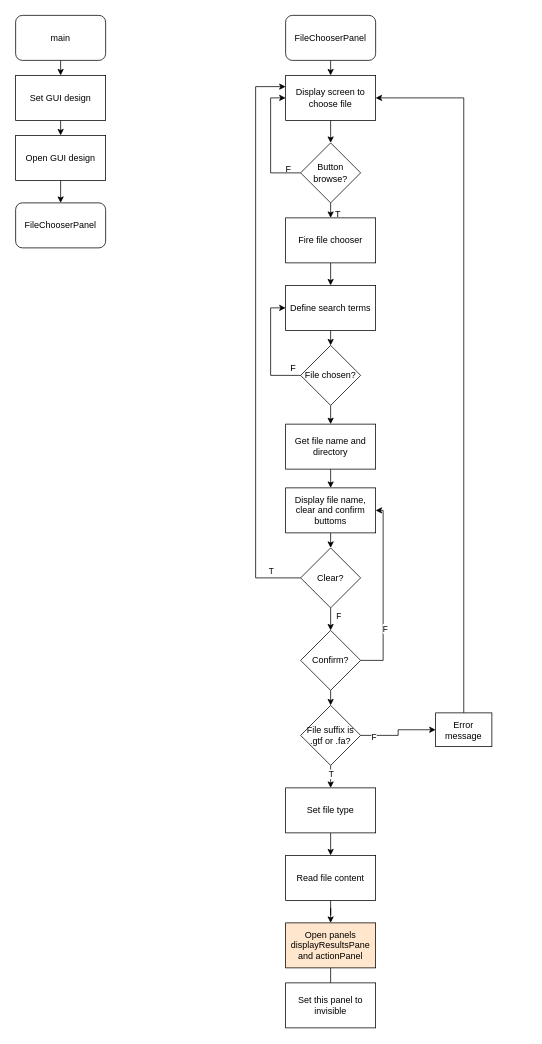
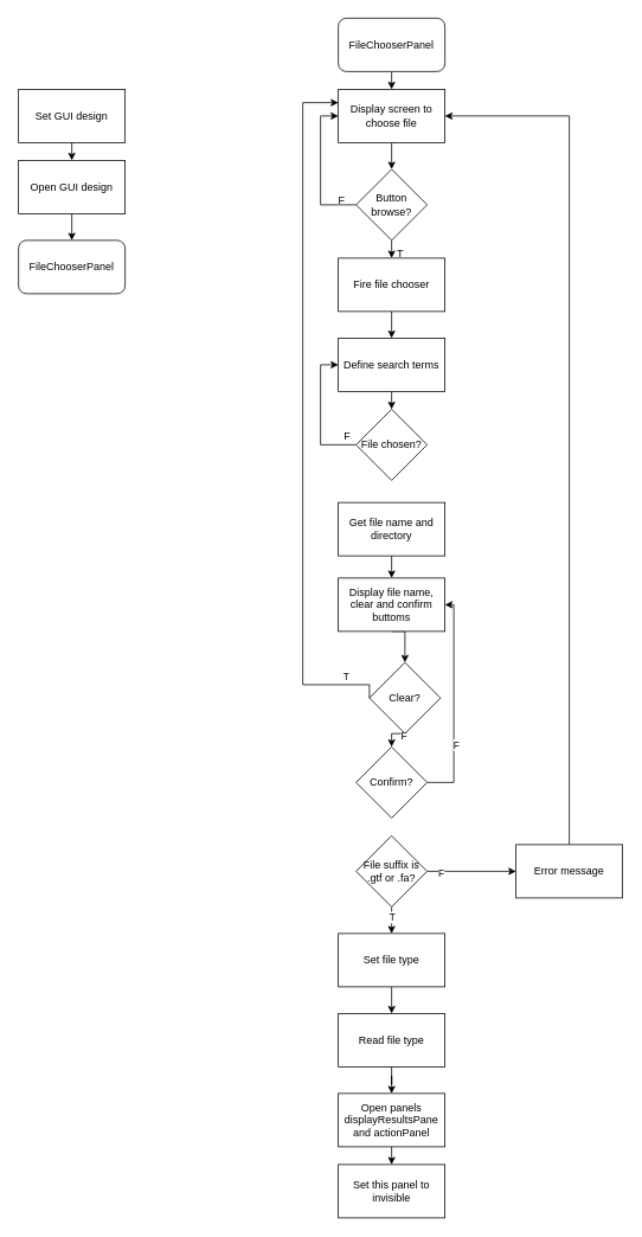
  <mxCell id="0" />
  <mxCell id="1" parent="0" />
- <mxCell id="2" style="edgeStyle=orthogonalEdgeStyle;rounded=0;orthogonalLoop=1;jettySize=auto;html=1;exitX=0.5;exitY=1;exitDx=0;exitDy=0;entryX=0.5;entryY=0;entryDx=0;entryDy=0;" edge="1" parent="1" source="3" target="5"><mxGeometry relative="1" as="geometry" /></mxCell>
- <mxCell id="3" value="main" style="rounded=1;whiteSpace=wrap;html=1;" vertex="1" parent="1"><mxGeometry x="20" y="20" width="120" height="60" as="geometry" /></mxCell>
  <mxCell id="4" style="edgeStyle=orthogonalEdgeStyle;rounded=0;orthogonalLoop=1;jettySize=auto;html=1;exitX=0.5;exitY=1;exitDx=0;exitDy=0;entryX=0.5;entryY=0;entryDx=0;entryDy=0;" edge="1" parent="1" source="5" target="7"><mxGeometry relative="1" as="geometry" /></mxCell>
  <mxCell id="5" value="Set GUI design" style="rounded=0;whiteSpace=wrap;html=1;" vertex="1" parent="1"><mxGeometry x="20" y="100" width="120" height="60" as="geometry" /></mxCell>
  <mxCell id="6" style="edgeStyle=orthogonalEdgeStyle;rounded=0;orthogonalLoop=1;jettySize=auto;html=1;exitX=0.5;exitY=1;exitDx=0;exitDy=0;entryX=0.5;entryY=0;entryDx=0;entryDy=0;" edge="1" parent="1" source="7" target="8"><mxGeometry relative="1" as="geometry" /></mxCell>
  <mxCell id="7" value="Open GUI design" style="rounded=0;whiteSpace=wrap;html=1;" vertex="1" parent="1"><mxGeometry x="20" y="180" width="120" height="60" as="geometry" /></mxCell>
  <mxCell id="8" value="FileChooserPanel" style="rounded=1;whiteSpace=wrap;html=1;" vertex="1" parent="1"><mxGeometry x="20" y="270" width="120" height="60" as="geometry" /></mxCell>
  <mxCell id="9" style="edgeStyle=orthogonalEdgeStyle;rounded=0;orthogonalLoop=1;jettySize=auto;html=1;exitX=0.5;exitY=1;exitDx=0;exitDy=0;entryX=0.5;entryY=0;entryDx=0;entryDy=0;" edge="1" parent="1" source="10" target="12"><mxGeometry relative="1" as="geometry" /></mxCell>
  <mxCell id="10" value="FileChooserPanel" style="rounded=1;whiteSpace=wrap;html=1;" vertex="1" parent="1"><mxGeometry x="380" y="20" width="120" height="60" as="geometry" /></mxCell>
  <mxCell id="11" style="edgeStyle=orthogonalEdgeStyle;rounded=0;orthogonalLoop=1;jettySize=auto;html=1;exitX=0.5;exitY=1;exitDx=0;exitDy=0;entryX=0.5;entryY=0;entryDx=0;entryDy=0;" edge="1" parent="1" source="12" target="15"><mxGeometry relative="1" as="geometry" /></mxCell>
  <mxCell id="12" value="Display screen to choose file" style="rounded=0;whiteSpace=wrap;html=1;" vertex="1" parent="1"><mxGeometry x="380" y="100" width="120" height="60" as="geometry" /></mxCell>
  <mxCell id="13" style="edgeStyle=orthogonalEdgeStyle;rounded=0;orthogonalLoop=1;jettySize=auto;html=1;exitX=0;exitY=0.5;exitDx=0;exitDy=0;entryX=0;entryY=0.5;entryDx=0;entryDy=0;" edge="1" parent="1" source="15" target="12"><mxGeometry relative="1" as="geometry" /></mxCell>
  <mxCell id="14" style="edgeStyle=orthogonalEdgeStyle;rounded=0;orthogonalLoop=1;jettySize=auto;html=1;exitX=0.5;exitY=1;exitDx=0;exitDy=0;entryX=0.5;entryY=0;entryDx=0;entryDy=0;" edge="1" parent="1" source="15" target="18"><mxGeometry relative="1" as="geometry" /></mxCell>
  <mxCell id="15" value="Button browse?" style="rhombus;whiteSpace=wrap;html=1;" vertex="1" parent="1"><mxGeometry x="400" y="190" width="80" height="80" as="geometry" /></mxCell>
  <mxCell id="16" value="F" style="text;html=1;strokeColor=none;fillColor=none;align=center;verticalAlign=middle;whiteSpace=wrap;rounded=0;" vertex="1" parent="1"><mxGeometry x="354" y="210" width="60" height="30" as="geometry" /></mxCell>
  <mxCell id="17" style="edgeStyle=orthogonalEdgeStyle;rounded=0;orthogonalLoop=1;jettySize=auto;html=1;exitX=0.5;exitY=1;exitDx=0;exitDy=0;entryX=0.5;entryY=0;entryDx=0;entryDy=0;" edge="1" parent="1" source="18" target="21"><mxGeometry relative="1" as="geometry" /></mxCell>
  <mxCell id="18" value="Fire file chooser" style="rounded=0;whiteSpace=wrap;html=1;" vertex="1" parent="1"><mxGeometry x="380" y="290" width="120" height="60" as="geometry" /></mxCell>
  <mxCell id="19" value="T" style="text;html=1;strokeColor=none;fillColor=none;align=center;verticalAlign=middle;whiteSpace=wrap;rounded=0;" vertex="1" parent="1"><mxGeometry x="420" y="270" width="60" height="30" as="geometry" /></mxCell>
  <mxCell id="20" style="edgeStyle=orthogonalEdgeStyle;rounded=0;orthogonalLoop=1;jettySize=auto;html=1;exitX=0.5;exitY=1;exitDx=0;exitDy=0;entryX=0.5;entryY=0;entryDx=0;entryDy=0;" edge="1" parent="1" source="21" target="24"><mxGeometry relative="1" as="geometry" /></mxCell>
  <mxCell id="21" value="Define search terms" style="rounded=0;whiteSpace=wrap;html=1;" vertex="1" parent="1"><mxGeometry x="380" y="380" width="120" height="60" as="geometry" /></mxCell>
  <mxCell id="22" style="edgeStyle=orthogonalEdgeStyle;rounded=0;orthogonalLoop=1;jettySize=auto;html=1;exitX=0;exitY=0.5;exitDx=0;exitDy=0;entryX=0;entryY=0.5;entryDx=0;entryDy=0;" edge="1" parent="1" source="24" target="21"><mxGeometry relative="1" as="geometry" /></mxCell>
- <mxCell id="23" style="edgeStyle=orthogonalEdgeStyle;rounded=0;orthogonalLoop=1;jettySize=auto;html=1;exitX=0.5;exitY=1;exitDx=0;exitDy=0;entryX=0.5;entryY=0;entryDx=0;entryDy=0;" edge="1" parent="1" source="24" target="27"><mxGeometry relative="1" as="geometry" /></mxCell>
  <mxCell id="24" value="File chosen?" style="rhombus;whiteSpace=wrap;html=1;" vertex="1" parent="1"><mxGeometry x="400" y="460" width="80" height="80" as="geometry" /></mxCell>
  <mxCell id="25" value="F" style="text;html=1;align=center;verticalAlign=middle;resizable=0;points=[];autosize=1;strokeColor=none;fillColor=none;" vertex="1" parent="1"><mxGeometry x="375" y="475" width="30" height="30" as="geometry" /></mxCell>
  <mxCell id="26" style="edgeStyle=orthogonalEdgeStyle;rounded=0;orthogonalLoop=1;jettySize=auto;html=1;exitX=0.5;exitY=1;exitDx=0;exitDy=0;entryX=0.5;entryY=0;entryDx=0;entryDy=0;" edge="1" parent="1" source="27" target="29"><mxGeometry relative="1" as="geometry" /></mxCell>
  <mxCell id="27" value="Get file name and directory" style="rounded=0;whiteSpace=wrap;html=1;" vertex="1" parent="1"><mxGeometry x="380" y="565" width="120" height="60" as="geometry" /></mxCell>
  <mxCell id="28" style="edgeStyle=orthogonalEdgeStyle;rounded=0;orthogonalLoop=1;jettySize=auto;html=1;exitX=0.5;exitY=1;exitDx=0;exitDy=0;entryX=0.5;entryY=0;entryDx=0;entryDy=0;" edge="1" parent="1" source="29" target="34"><mxGeometry relative="1" as="geometry" /></mxCell>
  <mxCell id="29" value="Display file name, clear and confirm buttoms" style="rounded=0;whiteSpace=wrap;html=1;" vertex="1" parent="1"><mxGeometry x="380" y="650" width="120" height="60" as="geometry" /></mxCell>
  <mxCell id="30" style="edgeStyle=orthogonalEdgeStyle;rounded=0;orthogonalLoop=1;jettySize=auto;html=1;exitX=0;exitY=0.5;exitDx=0;exitDy=0;entryX=0;entryY=0.25;entryDx=0;entryDy=0;" edge="1" parent="1" source="34" target="12"><mxGeometry relative="1" as="geometry"><mxPoint x="340" y="310" as="targetPoint" /><Array as="points"><mxPoint x="340" y="770" /><mxPoint x="340" y="115" /></Array></mxGeometry></mxCell>
  <mxCell id="31" value="T" style="edgeLabel;html=1;align=center;verticalAlign=middle;resizable=0;points=[];" vertex="1" connectable="0" parent="30"><mxGeometry x="-0.894" y="3" relative="1" as="geometry"><mxPoint y="-13" as="offset" /></mxGeometry></mxCell>
  <mxCell id="32" style="edgeStyle=orthogonalEdgeStyle;rounded=0;orthogonalLoop=1;jettySize=auto;html=1;exitX=0.5;exitY=1;exitDx=0;exitDy=0;entryX=0.5;entryY=0;entryDx=0;entryDy=0;" edge="1" parent="1" source="34" target="38"><mxGeometry relative="1" as="geometry" /></mxCell>
  <mxCell id="33" value="F" style="edgeLabel;html=1;align=center;verticalAlign=middle;resizable=0;points=[];" vertex="1" connectable="0" parent="32"><mxGeometry x="-0.333" y="2" relative="1" as="geometry"><mxPoint x="8" as="offset" /></mxGeometry></mxCell>
- <mxCell id="34" value="Clear?" style="rhombus;whiteSpace=wrap;html=1;" vertex="1" parent="1"><mxGeometry x="400" y="730" width="80" height="80" as="geometry" /></mxCell>
+ <mxCell id="34" value="Clear?" style="rhombus;whiteSpace=wrap;html=1;" vertex="1" parent="1"><mxGeometry x="415" y="745" width="80" height="80" as="geometry" /></mxCell>
  <mxCell id="35" style="edgeStyle=orthogonalEdgeStyle;rounded=0;orthogonalLoop=1;jettySize=auto;html=1;exitX=1;exitY=0.5;exitDx=0;exitDy=0;entryX=1;entryY=0.5;entryDx=0;entryDy=0;" edge="1" parent="1" source="38" target="29"><mxGeometry relative="1" as="geometry"><Array as="points"><mxPoint x="510" y="880" /><mxPoint x="510" y="680" /></Array></mxGeometry></mxCell>
  <mxCell id="36" value="F" style="edgeLabel;html=1;align=center;verticalAlign=middle;resizable=0;points=[];" vertex="1" connectable="0" parent="35"><mxGeometry x="-0.392" y="-2" relative="1" as="geometry"><mxPoint as="offset" /></mxGeometry></mxCell>
- <mxCell id="37" style="edgeStyle=orthogonalEdgeStyle;rounded=0;orthogonalLoop=1;jettySize=auto;html=1;exitX=0.5;exitY=1;exitDx=0;exitDy=0;entryX=0.5;entryY=0;entryDx=0;entryDy=0;" edge="1" parent="1" source="38" target="43"><mxGeometry relative="1" as="geometry" /></mxCell>
  <mxCell id="38" value="Confirm?" style="rhombus;whiteSpace=wrap;html=1;" vertex="1" parent="1"><mxGeometry x="400" y="840" width="80" height="80" as="geometry" /></mxCell>
  <mxCell id="39" value="" style="edgeStyle=orthogonalEdgeStyle;rounded=0;orthogonalLoop=1;jettySize=auto;html=1;" edge="1" parent="1" source="43" target="45"><mxGeometry relative="1" as="geometry" /></mxCell>
  <mxCell id="40" value="F" style="edgeLabel;html=1;align=center;verticalAlign=middle;resizable=0;points=[];" vertex="1" connectable="0" parent="39"><mxGeometry x="-0.691" y="-1" relative="1" as="geometry"><mxPoint as="offset" /></mxGeometry></mxCell>
  <mxCell id="41" style="edgeStyle=orthogonalEdgeStyle;rounded=0;orthogonalLoop=1;jettySize=auto;html=1;exitX=0.5;exitY=1;exitDx=0;exitDy=0;entryX=0.5;entryY=0;entryDx=0;entryDy=0;" edge="1" parent="1" source="43" target="47"><mxGeometry relative="1" as="geometry" /></mxCell>
  <mxCell id="42" value="T" style="edgeLabel;html=1;align=center;verticalAlign=middle;resizable=0;points=[];" vertex="1" connectable="0" parent="41"><mxGeometry x="-0.267" relative="1" as="geometry"><mxPoint as="offset" /></mxGeometry></mxCell>
  <mxCell id="43" value="File suffix is .gtf or .fa?" style="rhombus;whiteSpace=wrap;html=1;" vertex="1" parent="1"><mxGeometry x="400" y="940" width="80" height="80" as="geometry" /></mxCell>
  <mxCell id="44" style="edgeStyle=orthogonalEdgeStyle;rounded=0;orthogonalLoop=1;jettySize=auto;html=1;exitX=0.5;exitY=0;exitDx=0;exitDy=0;entryX=1;entryY=0.5;entryDx=0;entryDy=0;" edge="1" parent="1" source="45" target="12"><mxGeometry relative="1" as="geometry" /></mxCell>
- <mxCell id="45" value="Error message" style="rounded=0;whiteSpace=wrap;html=1;" vertex="1" parent="1"><mxGeometry x="580" y="950" width="75" height="45" as="geometry" /></mxCell>
+ <mxCell id="45" value="Error message" style="rounded=0;whiteSpace=wrap;html=1;" vertex="1" parent="1"><mxGeometry x="580" y="950" width="120" height="60" as="geometry" /></mxCell>
  <mxCell id="46" style="edgeStyle=orthogonalEdgeStyle;rounded=0;orthogonalLoop=1;jettySize=auto;html=1;exitX=0.5;exitY=1;exitDx=0;exitDy=0;entryX=0.5;entryY=0;entryDx=0;entryDy=0;" edge="1" parent="1" source="47" target="49"><mxGeometry relative="1" as="geometry" /></mxCell>
  <mxCell id="47" value="Set file type" style="rounded=0;whiteSpace=wrap;html=1;" vertex="1" parent="1"><mxGeometry x="380" y="1050" width="120" height="60" as="geometry" /></mxCell>
  <mxCell id="48" value="" style="edgeStyle=orthogonalEdgeStyle;rounded=0;orthogonalLoop=1;jettySize=auto;html=1;" edge="1" parent="1" source="49" target="51"><mxGeometry relative="1" as="geometry" /></mxCell>
- <mxCell id="49" value="Read file content" style="rounded=0;whiteSpace=wrap;html=1;" vertex="1" parent="1"><mxGeometry x="380" y="1140" width="120" height="60" as="geometry" /></mxCell>
- <mxCell id="50" style="edgeStyle=orthogonalEdgeStyle;rounded=0;orthogonalLoop=1;jettySize=auto;html=1;exitX=0.5;exitY=1;exitDx=0;exitDy=0;entryX=0.5;entryY=0;entryDx=0;entryDy=0;endArrow=none;" edge="1" parent="1" source="51" target="52"><mxGeometry relative="1" as="geometry" /></mxCell>
- <mxCell id="51" value="Open panels displayResultsPane and actionPanel" style="rounded=0;whiteSpace=wrap;html=1;fillColor=#ffe6cc;" vertex="1" parent="1"><mxGeometry x="380" y="1230" width="120" height="60" as="geometry" /></mxCell>
+ <mxCell id="49" value="Read file type" style="rounded=0;whiteSpace=wrap;html=1;" vertex="1" parent="1"><mxGeometry x="380" y="1140" width="120" height="60" as="geometry" /></mxCell>
+ <mxCell id="50" style="edgeStyle=orthogonalEdgeStyle;rounded=0;orthogonalLoop=1;jettySize=auto;html=1;exitX=0.5;exitY=1;exitDx=0;exitDy=0;entryX=0.5;entryY=0;entryDx=0;entryDy=0;" edge="1" parent="1" source="51" target="52"><mxGeometry relative="1" as="geometry" /></mxCell>
+ <mxCell id="51" value="Open panels displayResultsPane and actionPanel" style="rounded=0;whiteSpace=wrap;html=1;" vertex="1" parent="1"><mxGeometry x="380" y="1230" width="120" height="60" as="geometry" /></mxCell>
  <mxCell id="52" value="Set this panel to invisible" style="rounded=0;whiteSpace=wrap;html=1;" vertex="1" parent="1"><mxGeometry x="380" y="1310" width="120" height="60" as="geometry" /></mxCell>
